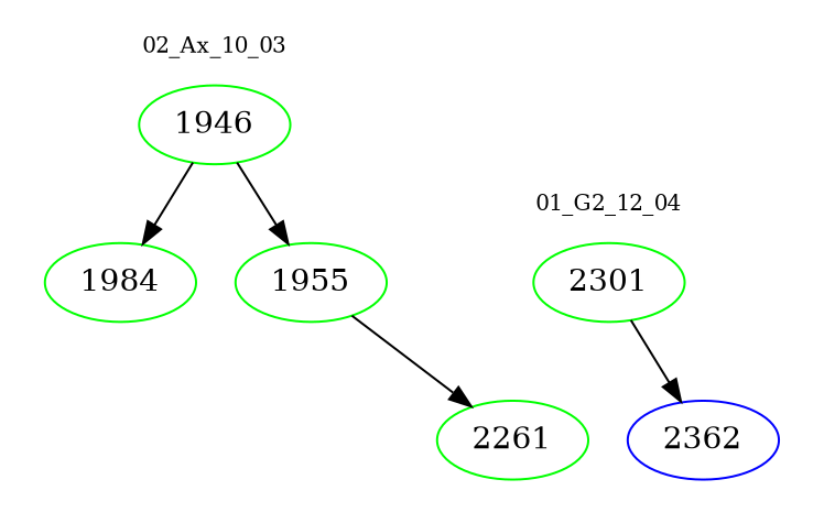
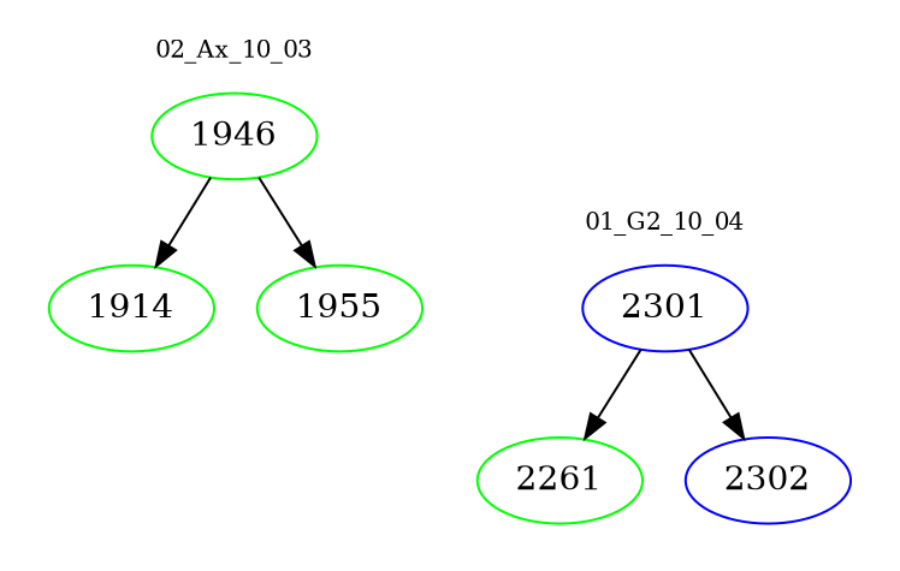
  digraph {
    node [color=green]
    edge [color=black]
    n1 [label=1946]
-   n2 [label=1984]
+   n2 [label=1914]
    n3 [label=1955]
-   n4 [label=2301]
+   n4 [color=blue label=2301]
    n5 [label=2261]
-   n6 [color=blue label=2362]
+   n6 [color=blue label=2302]
    subgraph cluster_1 {
      color=white
      fontsize=10
      label="02_Ax_10_03"
      n1
      n2
      n3
    }
    subgraph cluster_2 {
      color=white
      fontsize=10
-     label="01_G2_12_04"
+     label="01_G2_10_04"
      n4
      n5
      n6
    }
    n1 -> n2
    n1 -> n3
-   n3 -> n5
+   n4 -> n5
    n4 -> n6
  }
